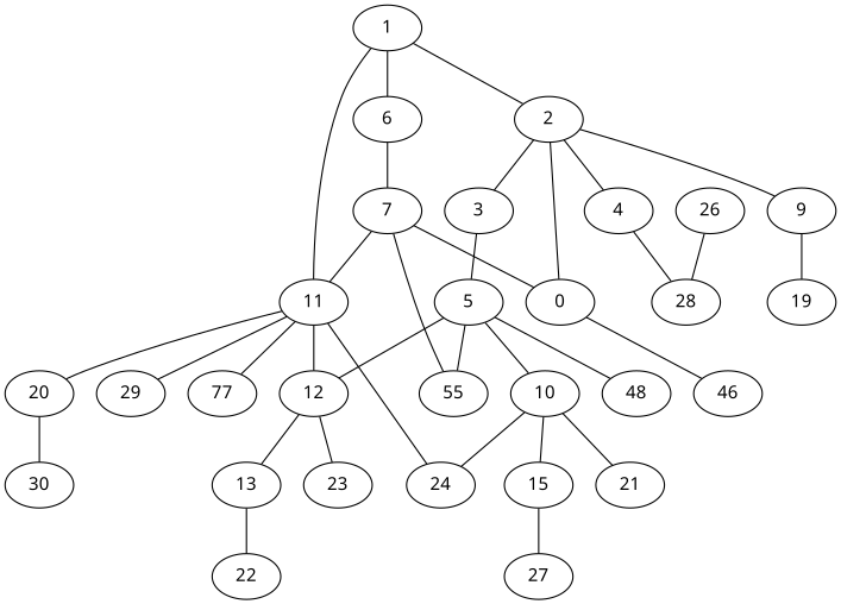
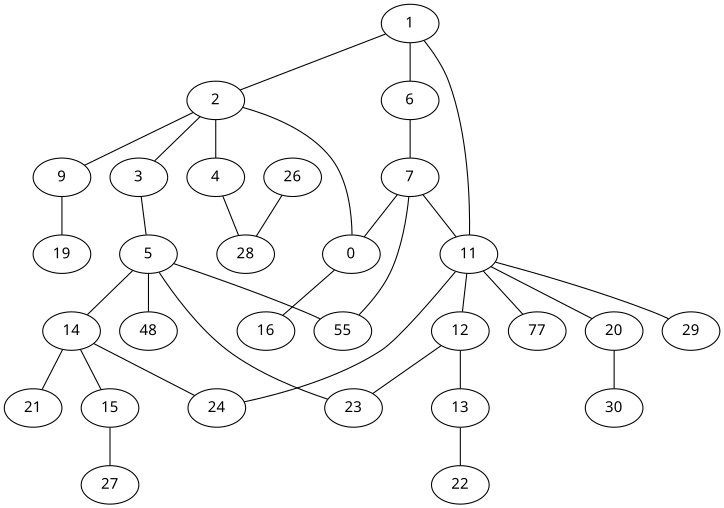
  graph {
    fontname="Noto Sans"
    node [fontname="Noto Sans"]
    edge [fontname="Noto Sans"]
    1
    2
    6
    11
    3
    4
    n7 [label=0]
    9
    7
    12
    24
    n12 [label=77]
    20
    29
    5
    28
-   16 [label=46]
+   16
    19
    n19 [label=55]
    13
    23
    30
-   10
+   10 [label=14]
    n24 [label=48]
    15
    21
    27
    22
    26
    1 -- 2
    1 -- 6
    1 -- 11
    2 -- 3
    2 -- 4
    2 -- n7
    2 -- 9
    6 -- 7
    11 -- 12
    11 -- 24
    11 -- n12
    11 -- 20
    11 -- 29
    3 -- 5
    4 -- 28
    n7 -- 16
    9 -- 19
    7 -- 11
    7 -- n7
    7 -- n19
    12 -- 13
    12 -- 23
    20 -- 30
-   5 -- 12
+   5 -- 23
    5 -- n19
    5 -- 10
    5 -- n24
    13 -- 22
    10 -- 24
    10 -- 15
    10 -- 21
    15 -- 27
    26 -- 28
  }
